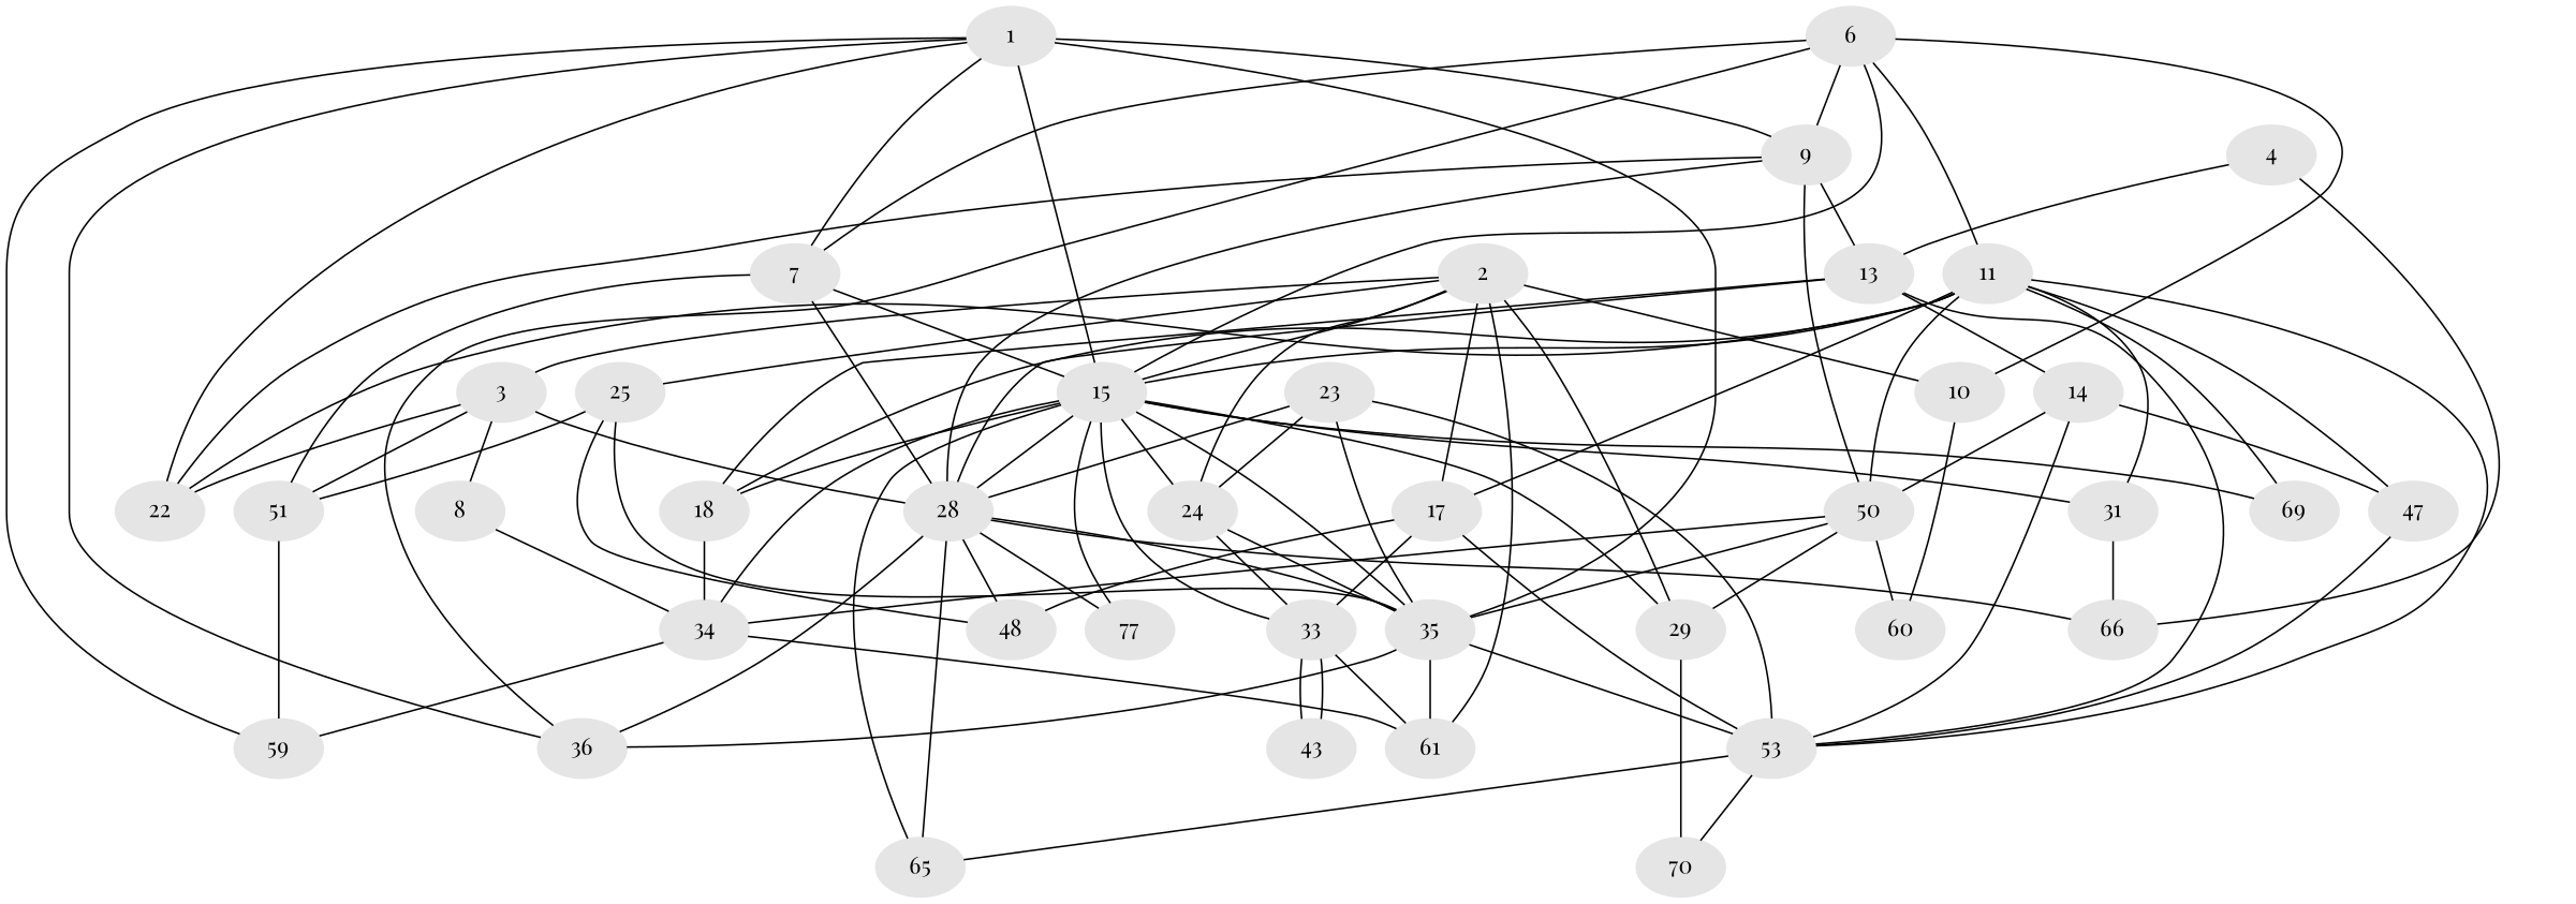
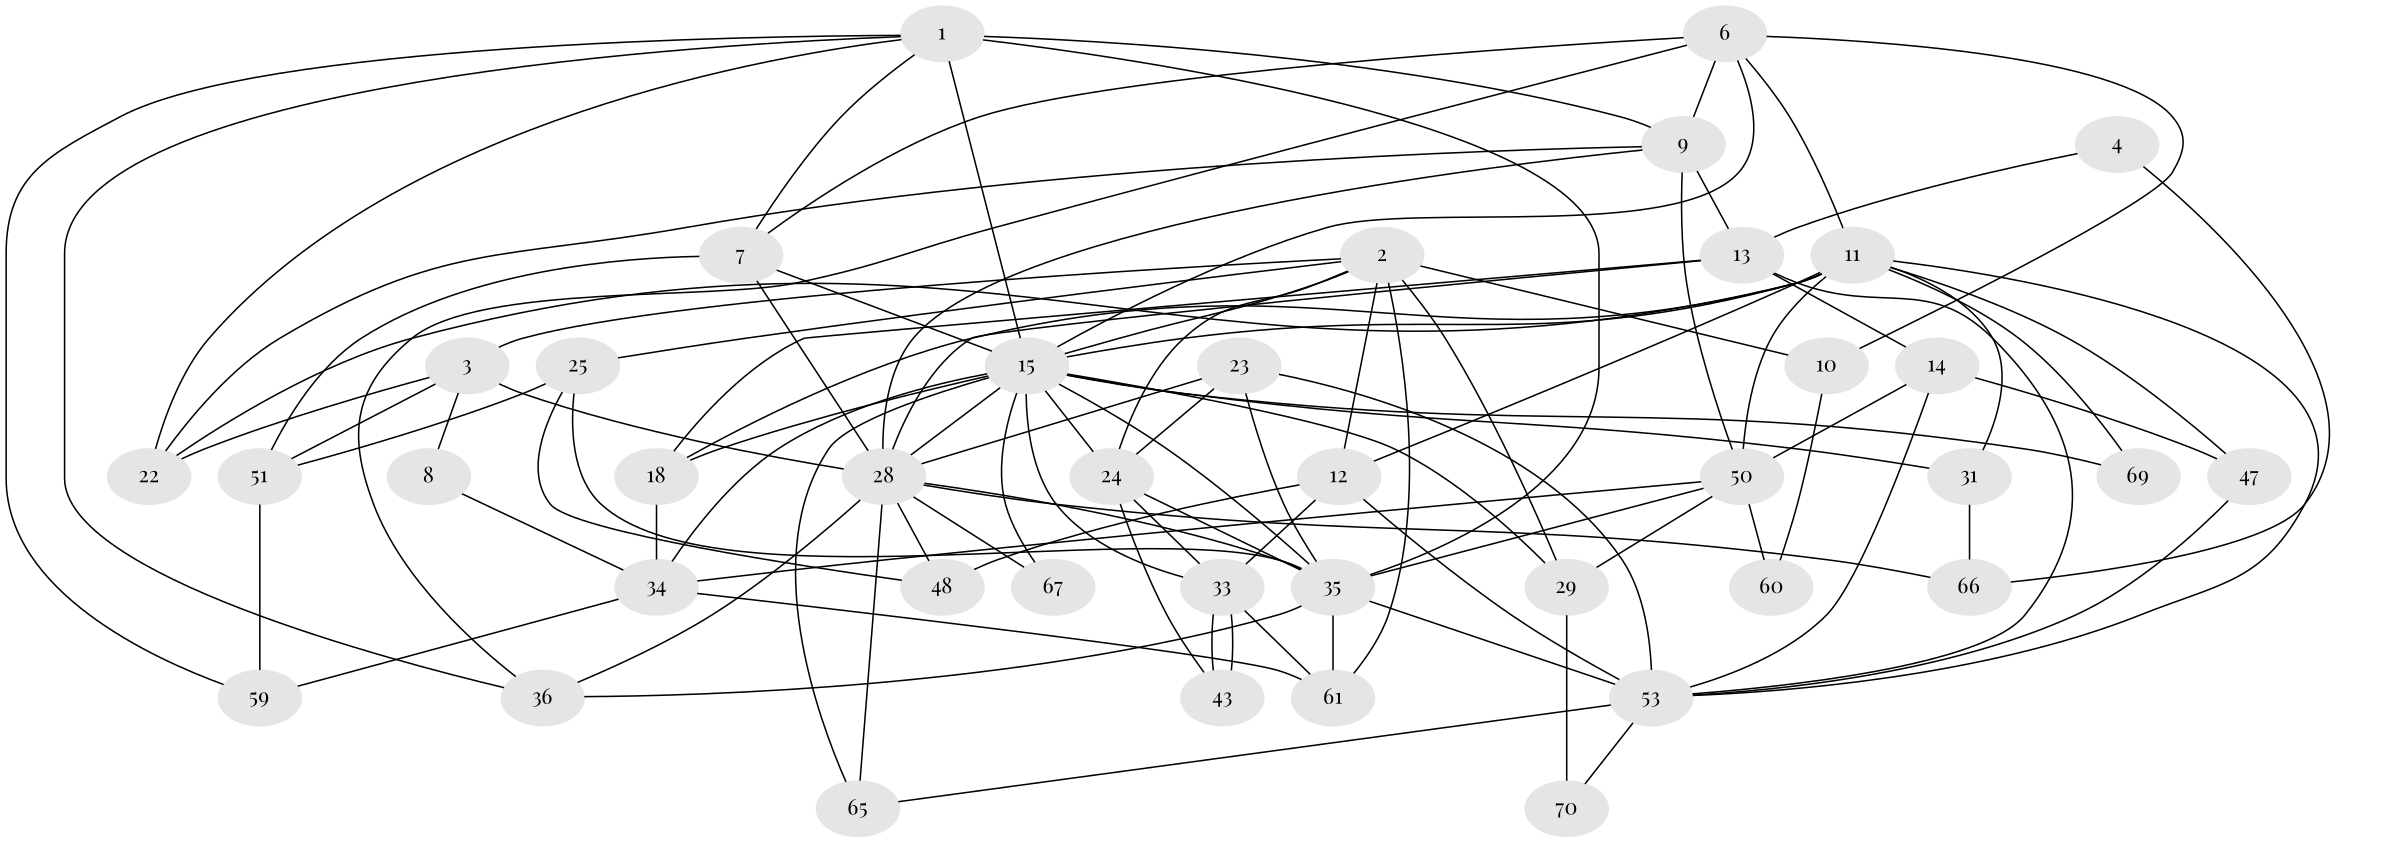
  graph {
    fontname="Playfair Display"
    node [color=gray90 fontname="Playfair Display" style=filled]
    edge [fontname="Playfair Display"]
    1 [super="+5+56"]
    7
    9
    15 [super="+17+57+26"]
    22 [super="+32"]
    35 [super="+62+38"]
    36
    n8 [label=59]
    28 [super="+55+37+49+42"]
    51
    13 [super="+19"]
    n12 [label=50 super="+41"]
    24 [super="+67"]
    29 [super="+40"]
    34
    18 [super="+52"]
    31
    69
    33 [super="+72"]
    65
-   77
+   77 [label=67]
    61 [super="+79"]
    53 [super="+71+59"]
    2 [super="+46+50"]
    3 [super="+16"]
    10
-   12 [super="+44" label=17]
+   12 [super="+44"]
    25
    8
    60
    48
    43
    70
    66
    14
    4
    6 [super="+75"]
    11 [super="+78+45+30"]
    47
    23
    1 -- 7
    1 -- 9
    1 -- 15 [weight=2]
    1 -- 22 [weight=2]
    1 -- 35 [weight=3]
    1 -- 36
    1 -- n8
    7 -- 15
    7 -- 28
    7 -- 51
    9 -- 22
    9 -- 28
    9 -- 13
    9 -- n12
    15 -- 35
    15 -- 28 [weight=2]
    15 -- 24
    15 -- 29
    15 -- 34
    15 -- 18
    15 -- 31
    15 -- 69
    15 -- 33
    15 -- 65
    15 -- 77
    35 -- 36
    35 -- 61 [weight=2]
    35 -- 53
    28 -- 35
    28 -- 36
    28 -- 65
    28 -- 77
    28 -- 48
    28 -- 66
    51 -- n8
    13 -- 28
    13 -- 18
    13 -- 53
    13 -- 14
    n12 -- 35
    n12 -- 29
    n12 -- 34
    n12 -- 60
    24 -- 35
    24 -- 33
+   24 -- 43
    29 -- 70 [weight=2]
    34 -- n8
    34 -- 61
    18 -- 34
    31 -- 66
    33 -- 61
    33 -- 43
    33 -- 43
    53 -- 65
    53 -- 70
    2 -- 15
    2 -- 24 [weight=2]
    2 -- 29
    2 -- 61 [weight=2]
    2 -- 3 [weight=2]
    2 -- 10
    2 -- 12
    2 -- 25
    3 -- 22
    3 -- 28 [weight=2]
    3 -- 51
    3 -- 8
    10 -- 60
    12 -- 33
    12 -- 53
    12 -- 48
    25 -- 35
    25 -- 51
    25 -- 48
    8 -- 34
    14 -- n12
    14 -- 53
    14 -- 47
    4 -- 13
    4 -- 66
    6 -- 7
    6 -- 9
    6 -- 15
    6 -- 36
    6 -- 10
    6 -- 11
    11 -- 15
    11 -- 22 [weight=3]
    11 -- n12
    11 -- 18
    11 -- 31
    11 -- 69
    11 -- 53
    11 -- 12
    11 -- 47
    47 -- 53
    23 -- 35
    23 -- 28
    23 -- 24
    23 -- 53
  }
